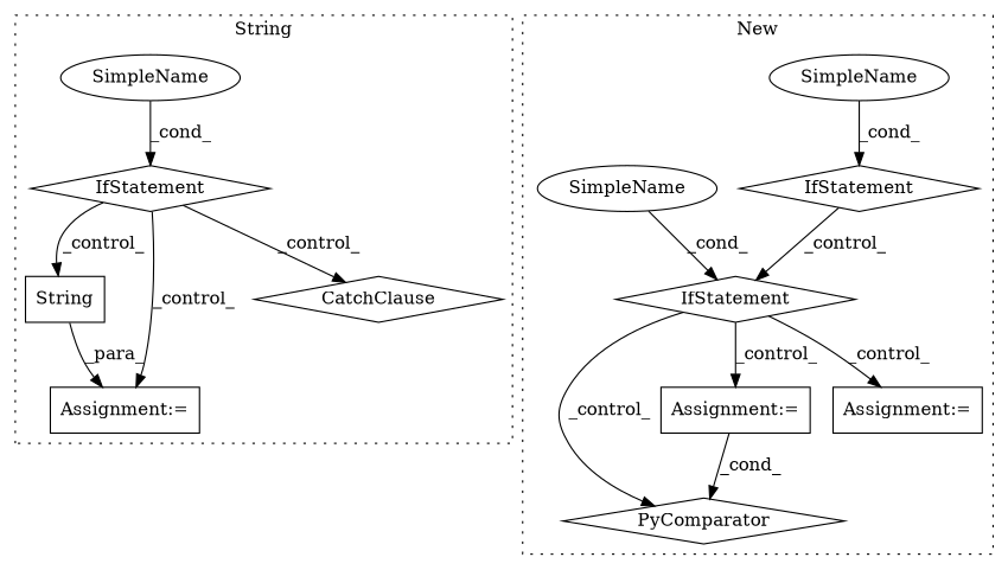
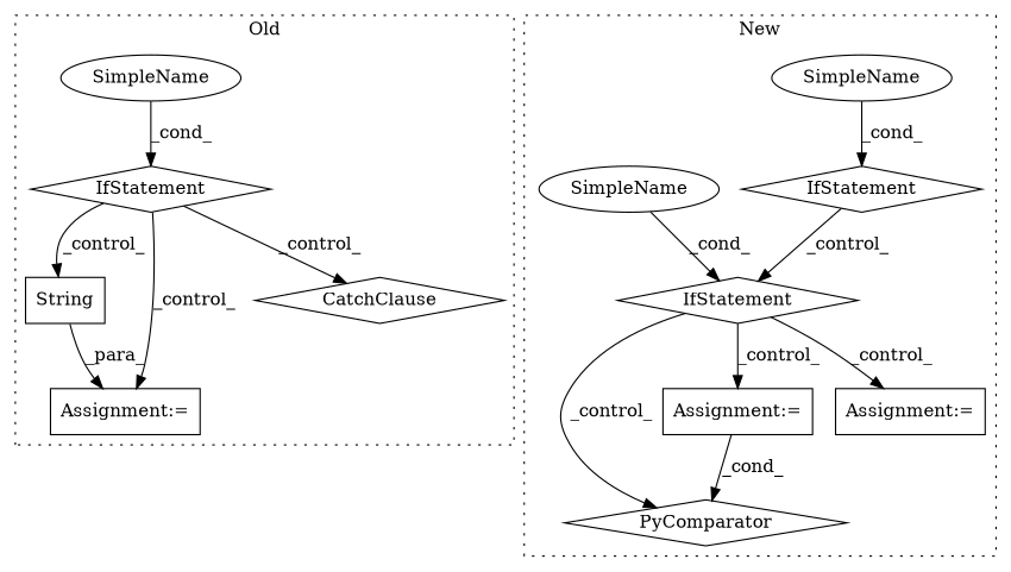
  digraph {
    node [a=7 l="4,2" shape=diamond]
    n1 [a=32 l="7,1" label=String s="11564,11591" shape=box]
    n2 [l=1 label="Assignment:=" s=11563 shape=box]
    n3 [a=42 l=12 label=SimpleName s=11064 shape=ellipse]
    n4 [a=25 label=IfStatement s="11060,11076"]
    n5 [a=12 l="15,2" label=CatchClause s="11274,11312"]
    n6 [a=113 l=75 label=PyComparator s=11411]
    n7 [l=75 label="Assignment:=" s=11411 shape=box]
    n8 [l=1 label="Assignment:=" s=11305 shape=box]
    n9 [a=42 label=SimpleName shape=ellipse l=""]
    n10 [a=25 label=IfStatement s="11001,11047"]
    n11 [a=42 label=SimpleName shape=ellipse l=""]
    n12 [a=25 label=IfStatement s="11237,11282"]
    subgraph cluster_1 {
-     label=String
+     label=Old
      style=dotted
      n1
      n2
      n3
      n4
      n5
    }
    subgraph cluster_2 {
      label=New
      style=dotted
      n6
      n7
      n8
      n9
      n10
      n11
      n12
    }
    n1 -> n2 [label=_para_]
    n3 -> n4 [label=_cond_]
    n4 -> n1 [label=_control_]
    n4 -> n2 [label=_control_]
    n4 -> n5 [label=_control_]
    n7 -> n6 [label=_cond_]
    n9 -> n10 [label=_cond_]
    n10 -> n12 [label=_control_]
    n11 -> n12 [label=_cond_]
    n12 -> n6 [label=_control_]
    n12 -> n7 [label=_control_]
    n12 -> n8 [label=_control_]
  }
